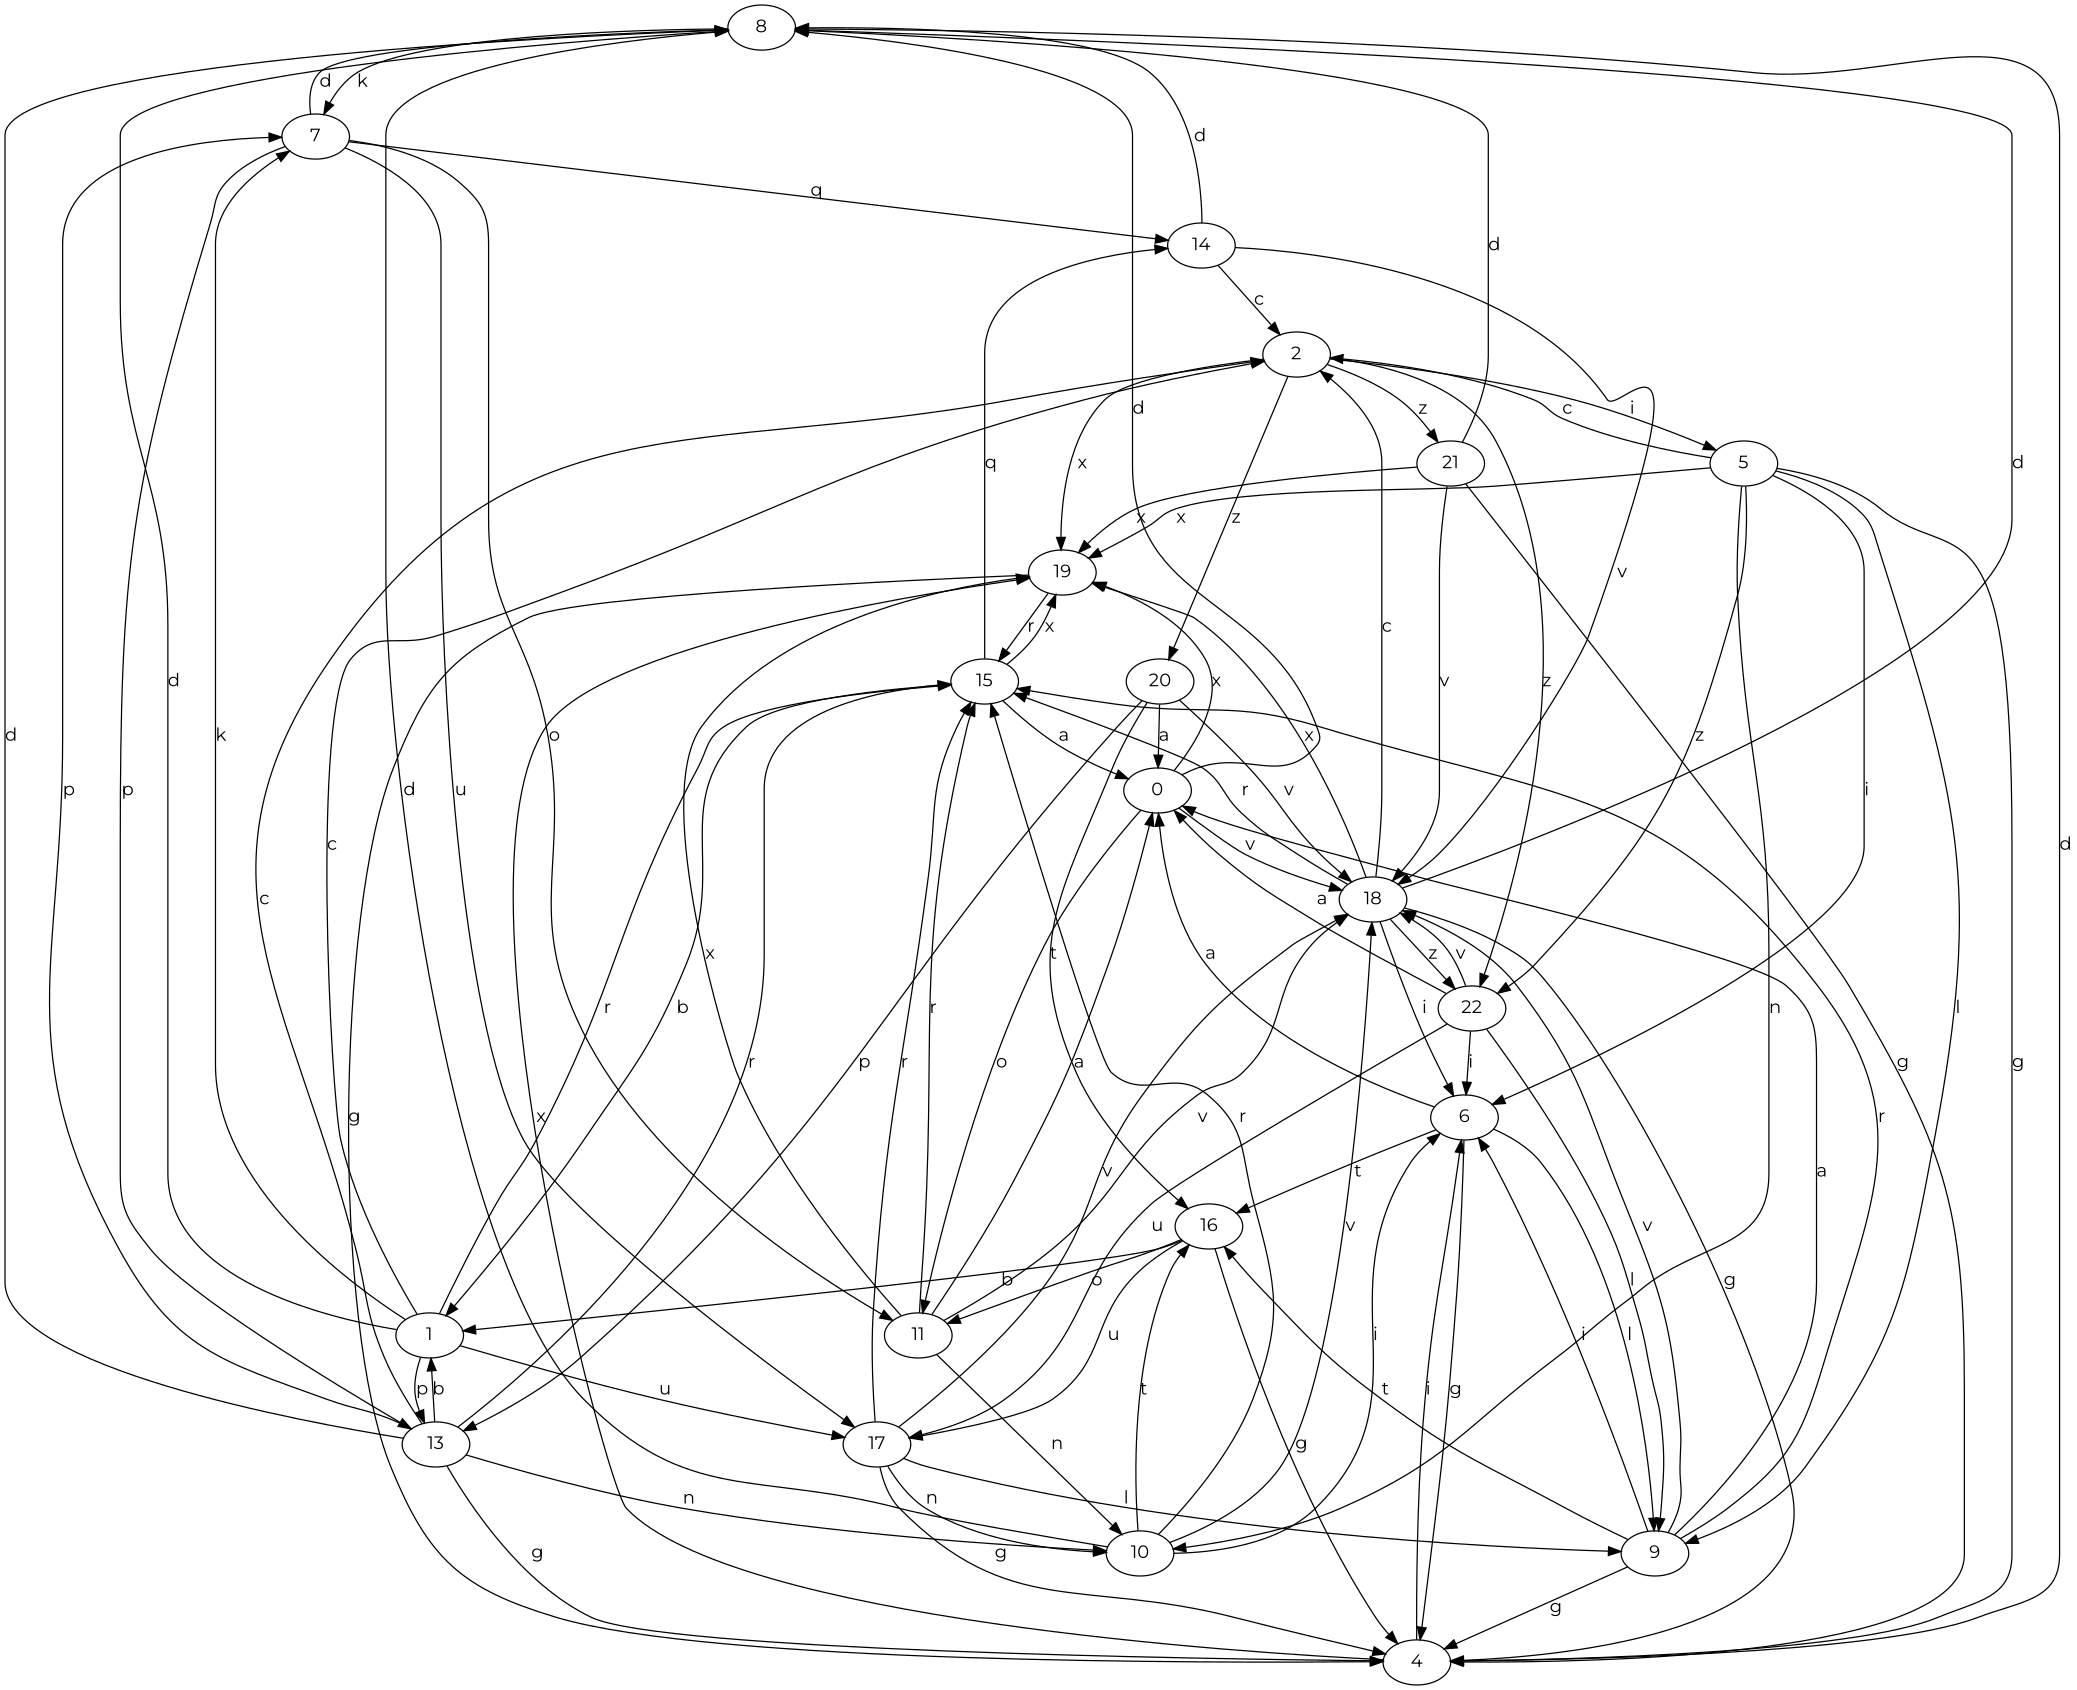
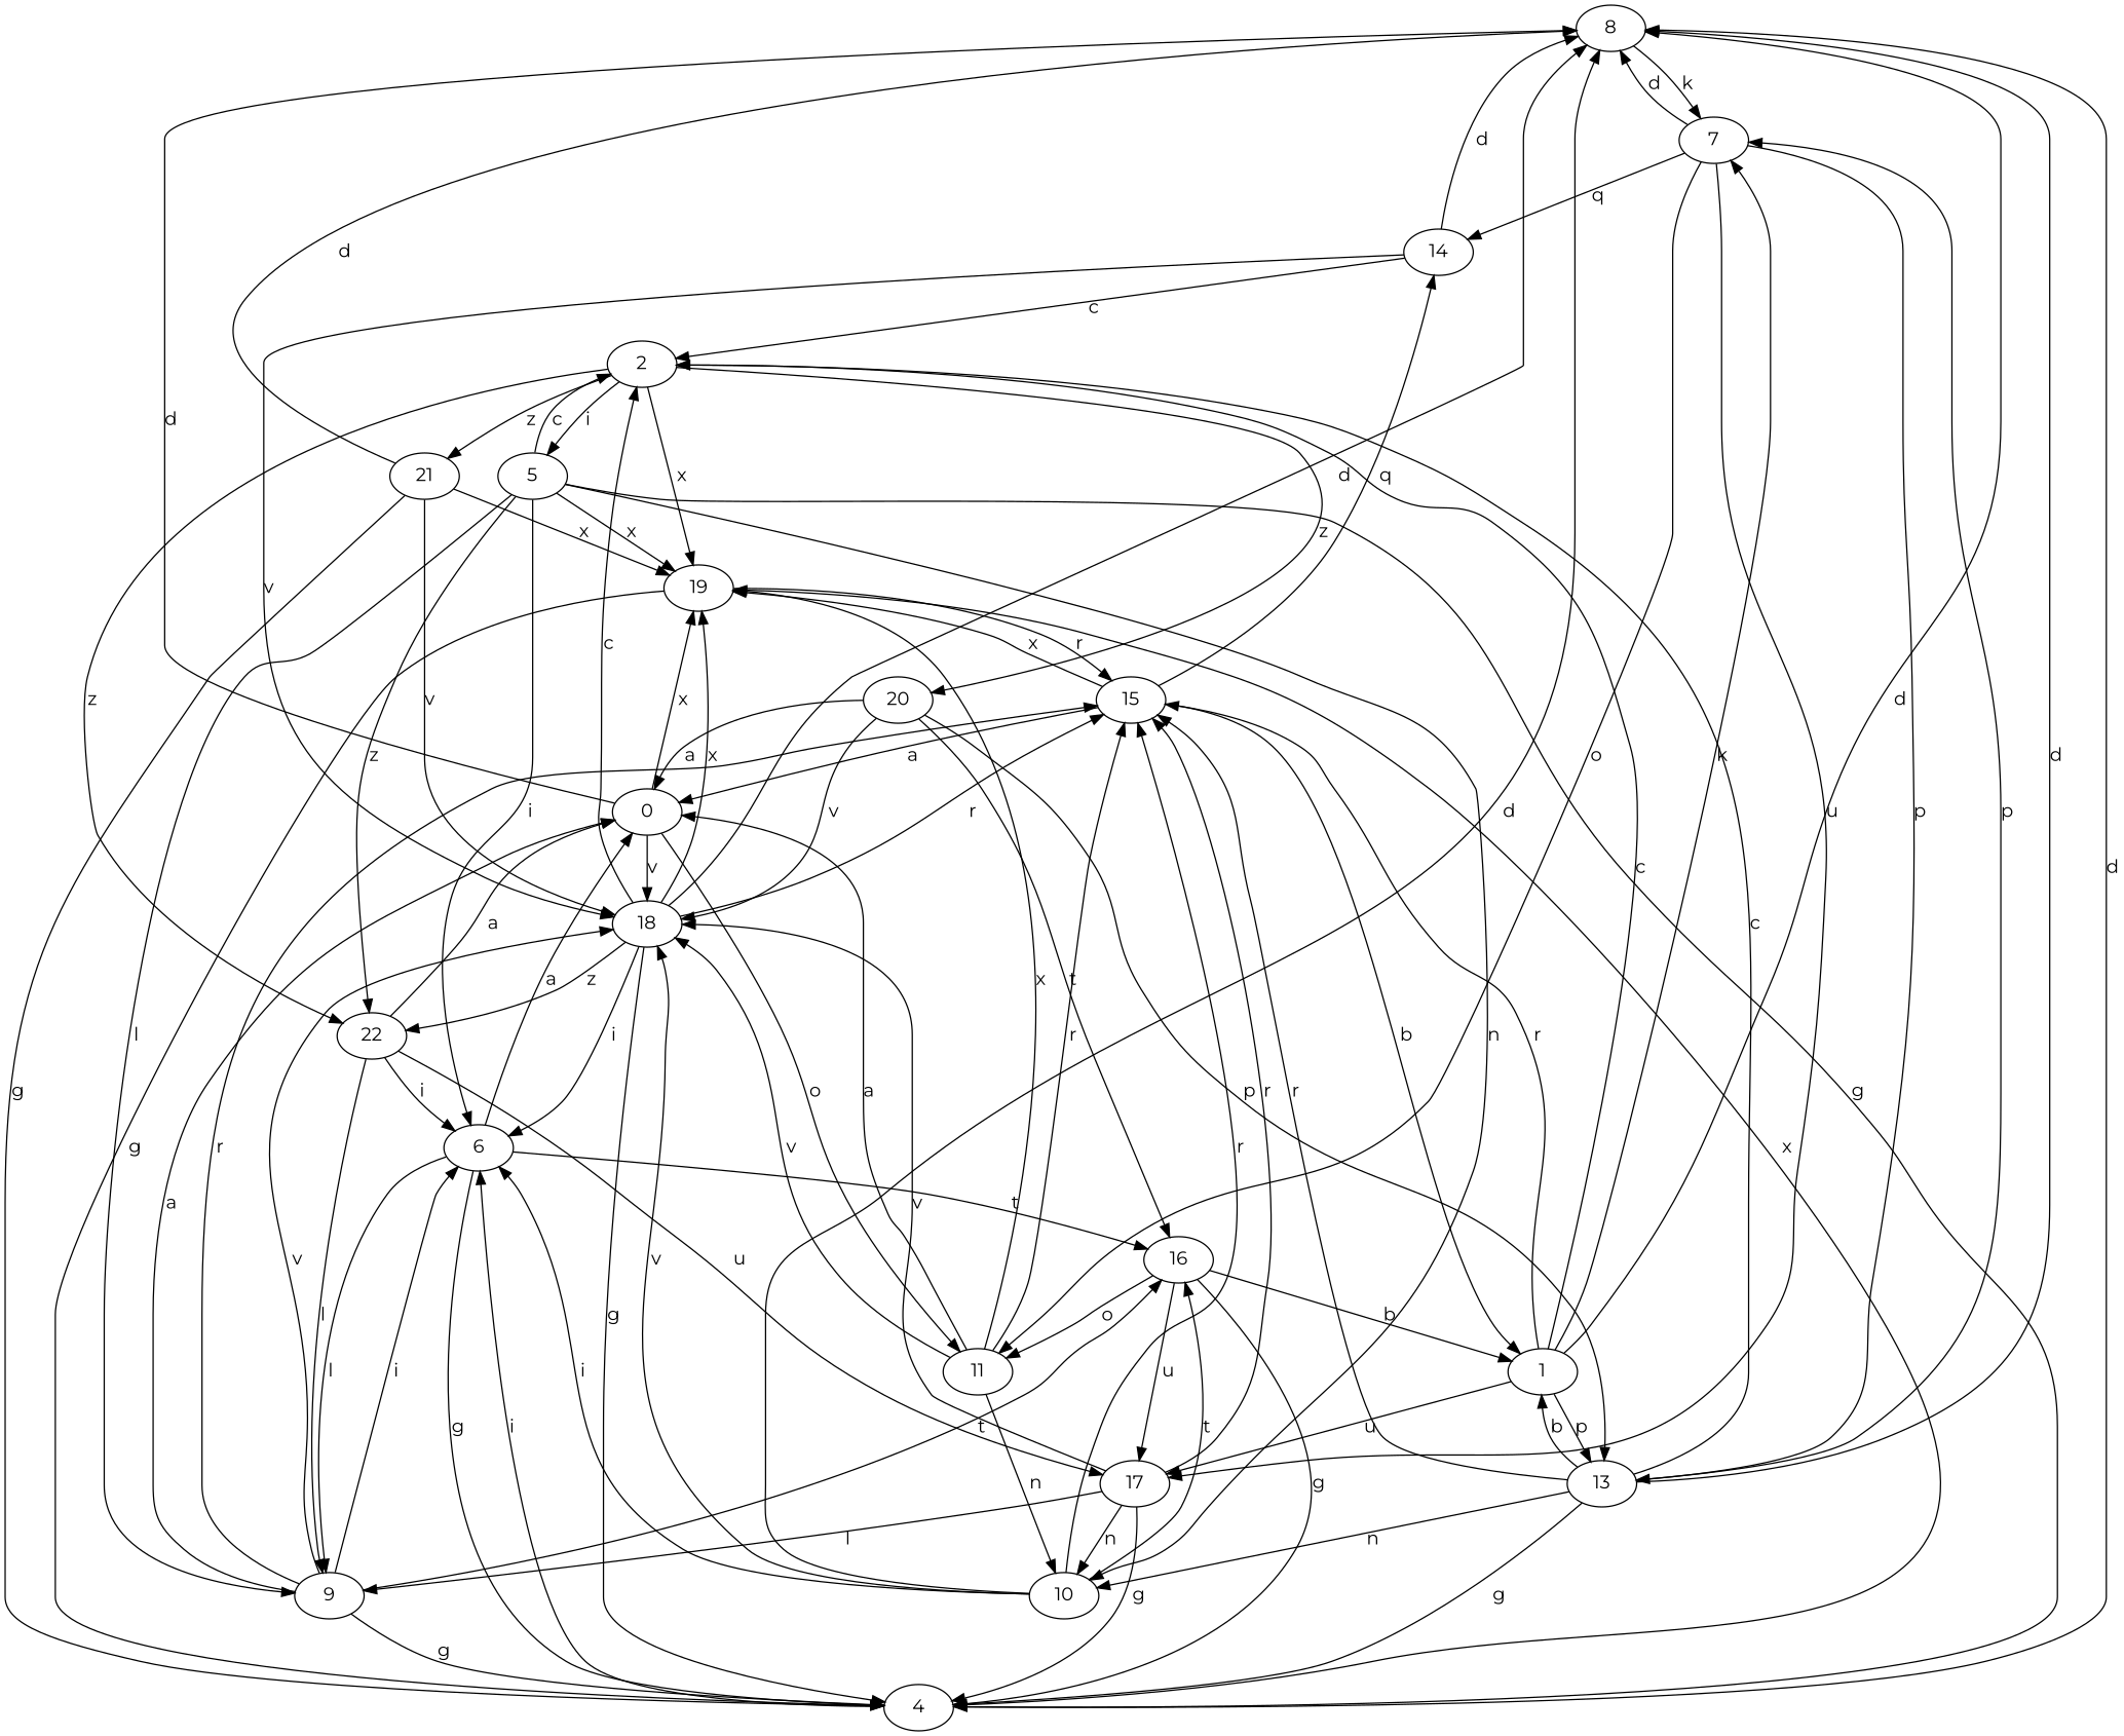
  strict digraph {
    fontname=Montserrat
    node [fontname=Montserrat]
    edge [fontname=Montserrat]
    n1 [label=8]
    0
    11
    18
    19
    7
    15
    10
    2
    22
    4
    6
    1
    13
    17
    5
    20
    21
    14
    9
    16
    n1 -> 7 [label=k]
    0 -> n1 [label=d]
    0 -> 11 [label=o]
    0 -> 18 [label=v]
    0 -> 19 [label=x]
    11 -> 0 [label=a]
    11 -> 18 [label=v]
    11 -> 19 [label=x]
    11 -> 15 [label=r]
    11 -> 10 [label=n]
    18 -> n1 [label=d]
    18 -> 19 [label=x]
    18 -> 15 [label=r]
    18 -> 2 [label=c]
    18 -> 22 [label=z]
    18 -> 4 [label=g]
    18 -> 6 [label=i]
    19 -> 15 [label=r]
    19 -> 4 [label=g]
    7 -> n1 [label=d]
    7 -> 11 [label=o]
    7 -> 13 [label=p]
    7 -> 17 [label=u]
    7 -> 14 [label=q]
    15 -> 0 [label=a]
    15 -> 19 [label=x]
    15 -> 1 [label=b]
    15 -> 14 [label=q]
    10 -> n1 [label=d]
    10 -> 18 [label=v]
    10 -> 15 [label=r]
    10 -> 6 [label=i]
    10 -> 16 [label=t]
    2 -> 19 [label=x]
    2 -> 22 [label=z]
    2 -> 5 [label=i]
    2 -> 20 [label=z]
    2 -> 21 [label=z]
    22 -> 0 [label=a]
-   22 -> 18 [label=v]
    22 -> 6 [label=i]
    22 -> 17 [label=u]
    22 -> 9 [label=l]
    4 -> n1 [label=d]
    4 -> 19 [label=x]
    4 -> 6 [label=i]
    6 -> 0 [label=a]
    6 -> 4 [label=g]
    6 -> 9 [label=l]
    6 -> 16 [label=t]
    1 -> n1 [label=d]
    1 -> 7 [label=k]
    1 -> 15 [label=r]
    1 -> 2 [label=c]
    1 -> 13 [label=p]
    1 -> 17 [label=u]
    13 -> n1 [label=d]
    13 -> 7 [label=p]
    13 -> 15 [label=r]
    13 -> 10 [label=n]
    13 -> 2 [label=c]
    13 -> 4 [label=g]
    13 -> 1 [label=b]
    17 -> 18 [label=v]
    17 -> 15 [label=r]
    17 -> 10 [label=n]
    17 -> 4 [label=g]
    17 -> 9 [label=l]
    5 -> 19 [label=x]
    5 -> 10 [label=n]
    5 -> 2 [label=c]
    5 -> 22 [label=z]
    5 -> 4 [label=g]
    5 -> 6 [label=i]
    5 -> 9 [label=l]
    20 -> 0 [label=a]
    20 -> 18 [label=v]
    20 -> 13 [label=p]
    20 -> 16 [label=t]
    21 -> n1 [label=d]
    21 -> 18 [label=v]
    21 -> 19 [label=x]
    21 -> 4 [label=g]
    14 -> n1 [label=d]
    14 -> 18 [label=v]
    14 -> 2 [label=c]
    9 -> 0 [label=a]
    9 -> 18 [label=v]
    9 -> 15 [label=r]
    9 -> 4 [label=g]
    9 -> 6 [label=i]
    9 -> 16 [label=t]
    16 -> 11 [label=o]
    16 -> 4 [label=g]
    16 -> 1 [label=b]
    16 -> 17 [label=u]
  }
